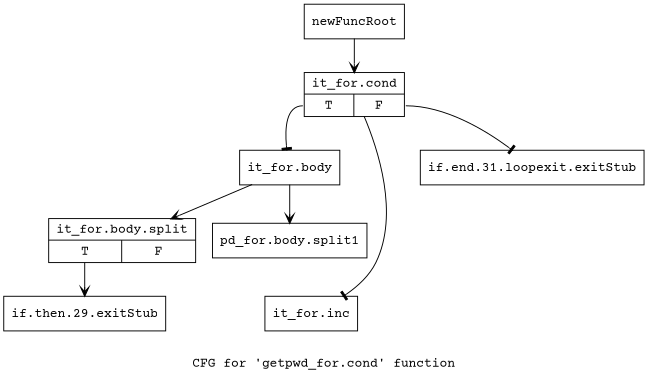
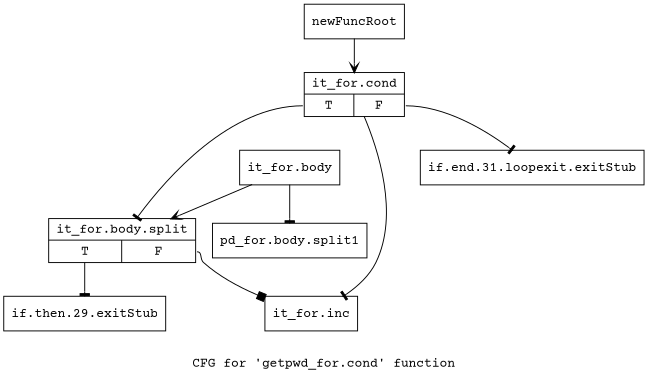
  digraph {
    fontname="Courier Prime"
    label="CFG for 'getpwd_for.cond' function"
    node [fontname="Courier Prime" shape=record]
    edge [arrowhead=tee fontname="Courier Prime"]
    n1 [label="{newFuncRoot}"]
    n2 [label="{it_for.cond|{<s0>T|<s1>F}}"]
    n3 [label="{if.end.31.loopexit.exitStub}"]
    n4 [label="{it_for.body}"]
    n5 [label="{it_for.inc}"]
    n6 [label="{pd_for.body.split1}"]
    n7 [label="{it_for.body.split|{<s0>T|<s1>F}}"]
    n8 [label="{if.then.29.exitStub}"]
    n1 -> n2 [arrowhead=vee]
    n2 -> n3 [tailport=s1]
-   n2 -> n4 [tailport=s0]
+   n2 -> n7 [tailport=s0]
    n2 -> n5
-   n4 -> n6 [arrowhead=vee]
+   n4 -> n6
    n4 -> n7 [arrowhead=vee]
-   n7 -> n8 [arrowhead=vee tailport=s0]
+   n7 -> n5 [arrowhead=box tailport=s1]
+   n7 -> n8 [tailport=s0]
  }
